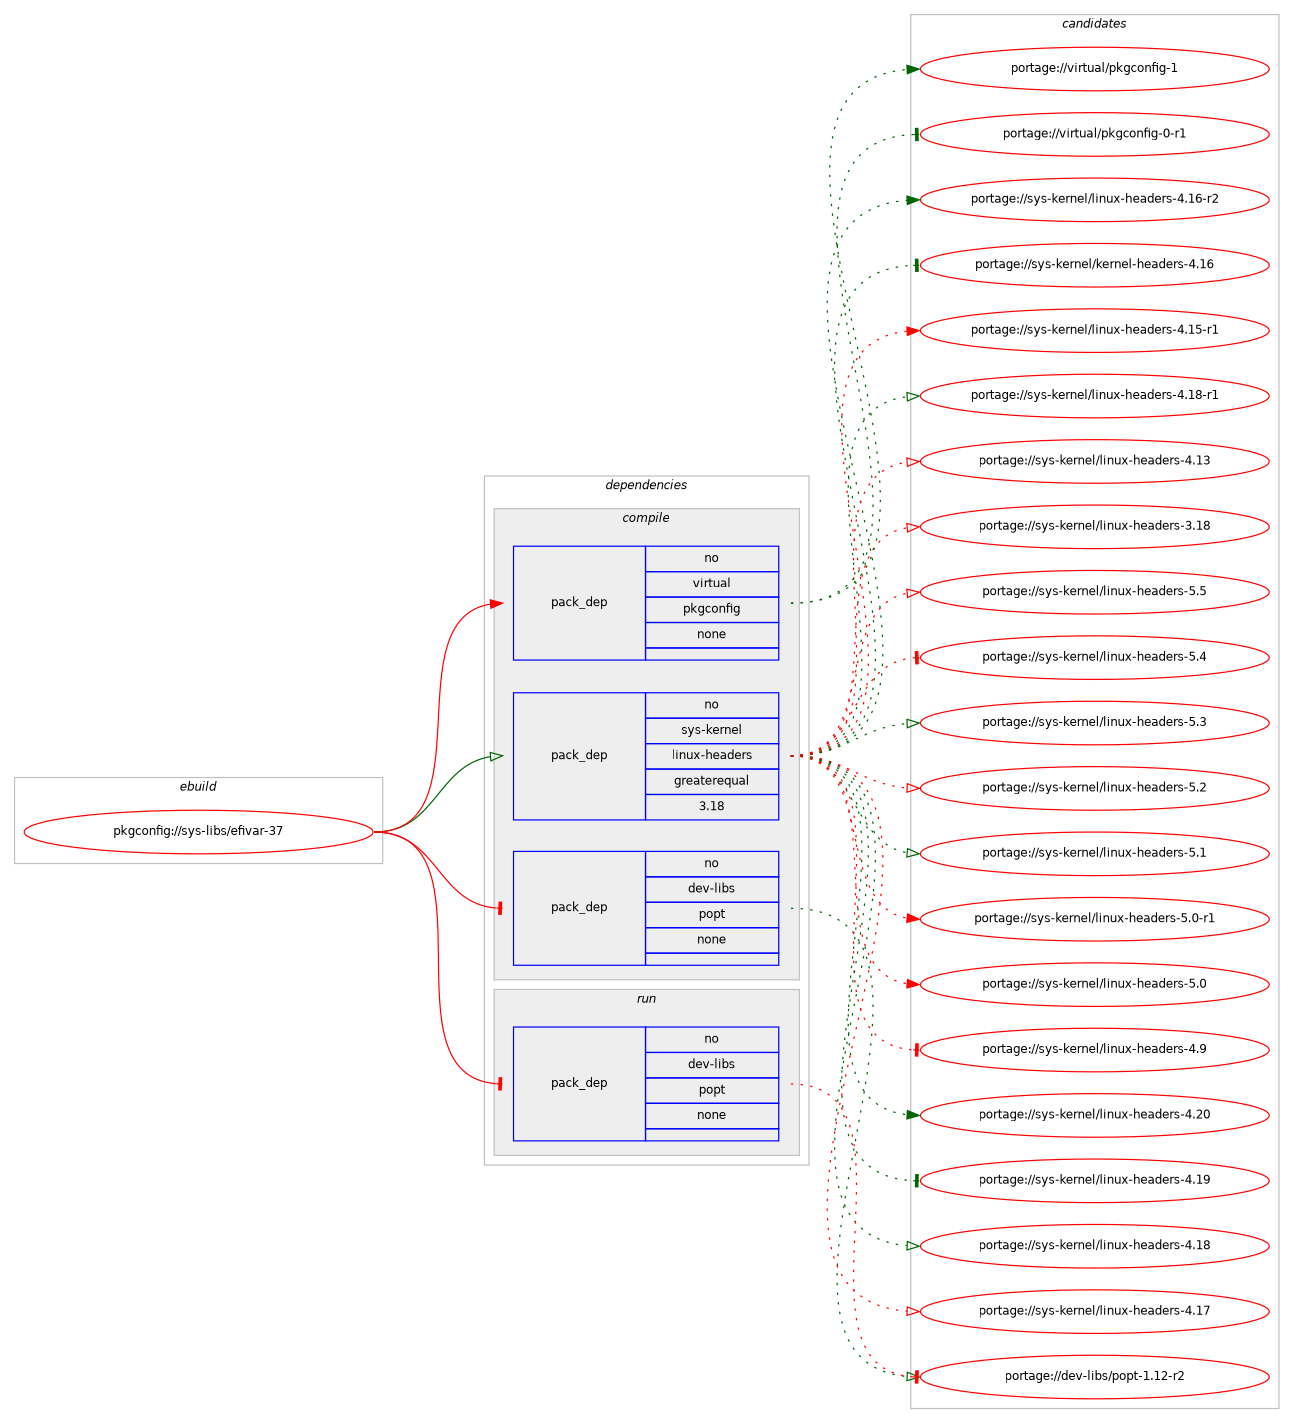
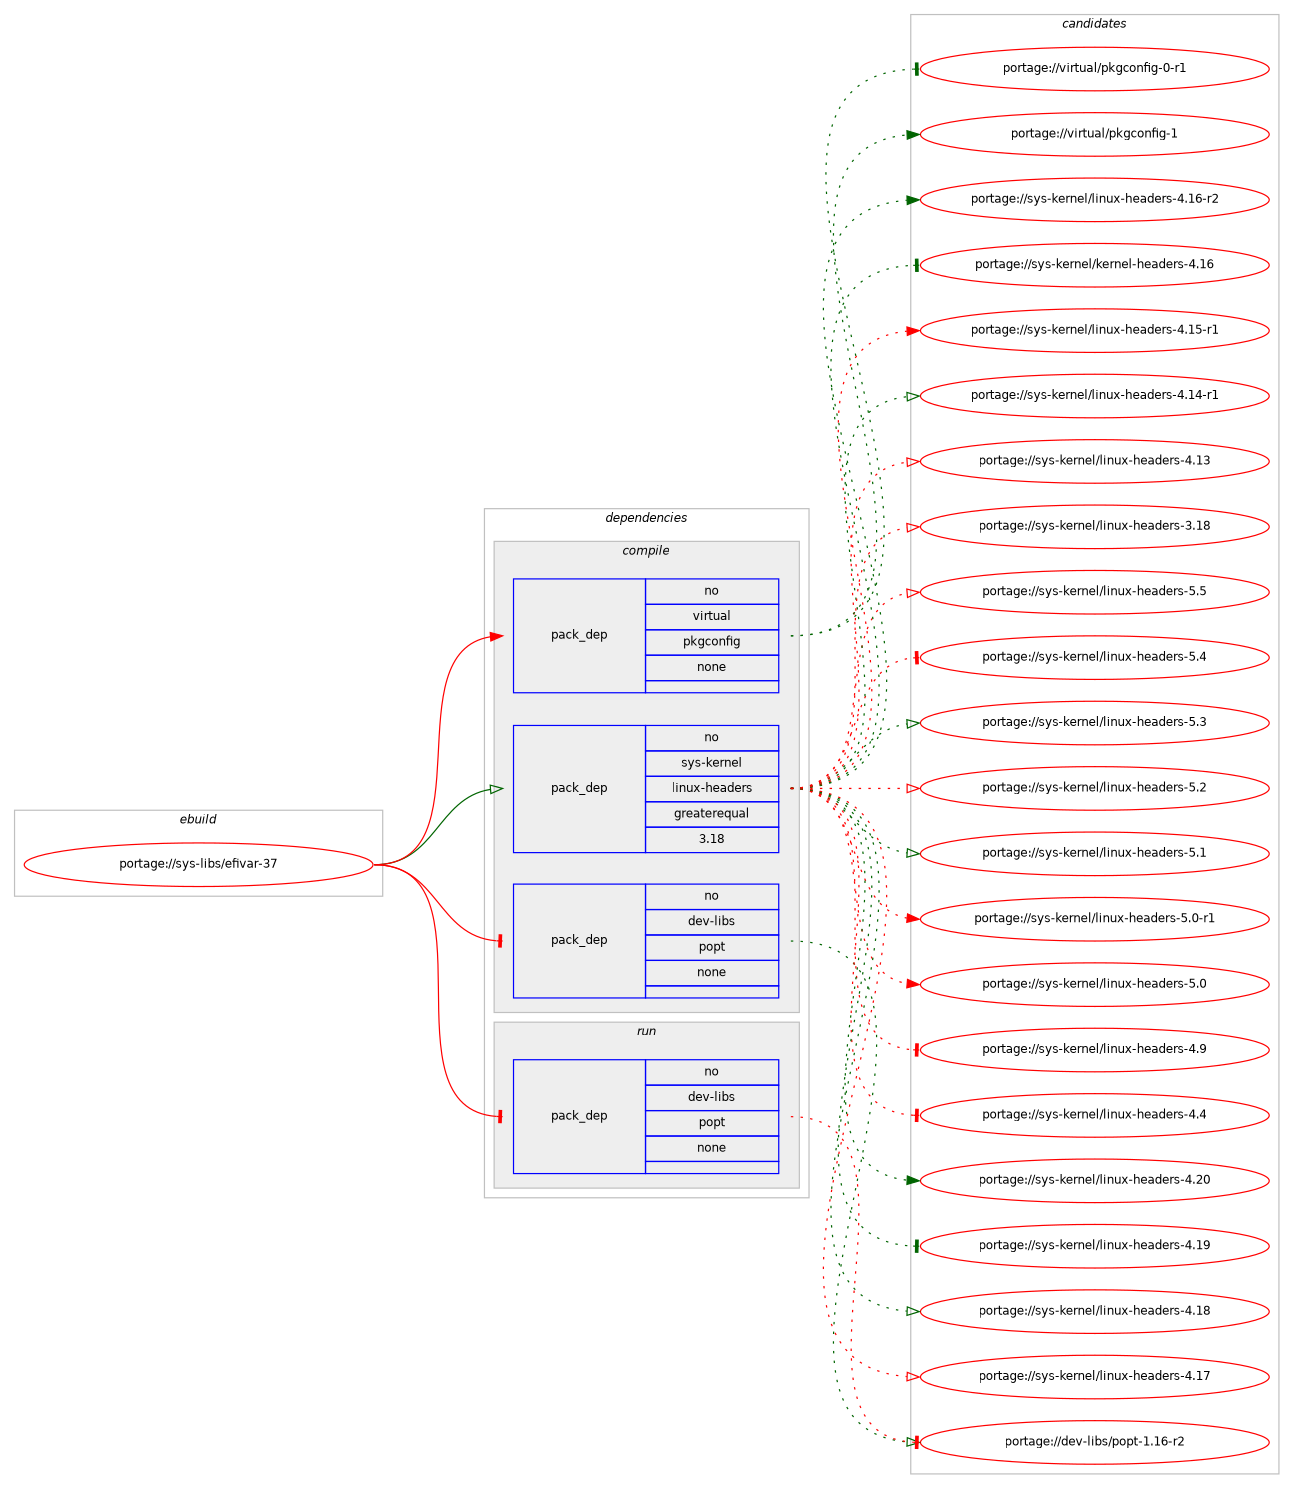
  digraph {
    compound=true
    concentrate=true
    fontname="DejaVu Sans"
    fontsize=10
    newrank=true
    rankdir=LR
    ranksep=1.5
    node [color=red fontname="DejaVu Sans" fontsize=10]
    edge [arrowhead=onormal color=red fontname="DejaVu Sans" headport=w style=dotted tailport=e weight=100]
-   n1 [label="pkgconfig://sys-libs/efivar-37" width=4]
+   n1 [label="portage://sys-libs/efivar-37" width=4]
    n2 [color=blue label=<<TABLE BORDER="0" CELLBORDER="1" CELLSPACING="0" CELLPADDING="4" WIDTH="220"><TR><TD ROWSPAN="6" CELLPADDING="30">pack_dep</TD></TR><TR><TD WIDTH="110">no</TD></TR><TR><TD>dev-libs</TD></TR><TR><TD>popt</TD></TR><TR><TD>none</TD></TR><TR><TD></TD></TR></TABLE>> shape=none]
    n3 [color=blue label=<<TABLE BORDER="0" CELLBORDER="1" CELLSPACING="0" CELLPADDING="4" WIDTH="220"><TR><TD ROWSPAN="6" CELLPADDING="30">pack_dep</TD></TR><TR><TD WIDTH="110">no</TD></TR><TR><TD>sys-kernel</TD></TR><TR><TD>linux-headers</TD></TR><TR><TD>greaterequal</TD></TR><TR><TD>3.18</TD></TR></TABLE>> shape=none]
    n4 [color=blue label=<<TABLE BORDER="0" CELLBORDER="1" CELLSPACING="0" CELLPADDING="4" WIDTH="220"><TR><TD ROWSPAN="6" CELLPADDING="30">pack_dep</TD></TR><TR><TD WIDTH="110">no</TD></TR><TR><TD>virtual</TD></TR><TR><TD>pkgconfig</TD></TR><TR><TD>none</TD></TR><TR><TD></TD></TR></TABLE>> shape=none]
    n5 [color=blue label=<<TABLE BORDER="0" CELLBORDER="1" CELLSPACING="0" CELLPADDING="4" WIDTH="220"><TR><TD ROWSPAN="6" CELLPADDING="30">pack_dep</TD></TR><TR><TD WIDTH="110">no</TD></TR><TR><TD>dev-libs</TD></TR><TR><TD>popt</TD></TR><TR><TD>none</TD></TR><TR><TD></TD></TR></TABLE>> shape=none]
-   n6 [label="portage://dev-libs/popt-1.12-r2" width=4]
+   n6 [label="portage://dev-libs/popt-1.16-r2" width=4]
    n7 [label="portage://sys-kernel/linux-headers-5.5" width=4]
    n8 [label="portage://sys-kernel/linux-headers-5.4" width=4]
    n9 [label="portage://sys-kernel/linux-headers-5.3" width=4]
    n10 [label="portage://sys-kernel/linux-headers-5.2" width=4]
    n11 [label="portage://sys-kernel/linux-headers-5.1" width=4]
    n12 [label="portage://sys-kernel/linux-headers-5.0-r1" width=4]
    n13 [label="portage://sys-kernel/linux-headers-5.0" width=4]
    n14 [label="portage://sys-kernel/linux-headers-4.9" width=4]
+   n15 [label="portage://sys-kernel/linux-headers-4.4" width=4]
    n16 [label="portage://sys-kernel/linux-headers-4.20" width=4]
    n17 [label="portage://sys-kernel/linux-headers-4.19" width=4]
    n18 [label="portage://sys-kernel/linux-headers-4.18" width=4]
    n19 [label="portage://sys-kernel/linux-headers-4.17" width=4]
    n20 [label="portage://sys-kernel/linux-headers-4.16-r2" width=4]
    n21 [label="portage://sys-kernel/kernel-headers-4.16" width=4]
    n22 [label="portage://sys-kernel/linux-headers-4.15-r1" width=4]
-   n23 [label="portage://sys-kernel/linux-headers-4.18-r1" width=4]
+   n23 [label="portage://sys-kernel/linux-headers-4.14-r1" width=4]
    n24 [label="portage://sys-kernel/linux-headers-4.13" width=4]
    n25 [label="portage://sys-kernel/linux-headers-3.18" width=4]
    n26 [label="portage://virtual/pkgconfig-1" width=4]
    n27 [label="portage://virtual/pkgconfig-0-r1" width=4]
    subgraph cluster_1 {
      color=gray
      label=<<i>ebuild</i>>
      rank=same
      n1
    }
    subgraph cluster_2 {
      color=gray
      label=<<i>dependencies</i>>
      subgraph cluster_3 {
        color=gray
        fillcolor="#eeeeee"
        label=<<i>compile</i>>
        style=filled
        subgraph sub_4 {
          color=gray
          fillcolor="#eeeeee"
          label=<<i>compile</i>>
          style=filled
          n2
        }
        subgraph sub_5 {
          color=gray
          fillcolor="#eeeeee"
          label=<<i>compile</i>>
          style=filled
          n3
        }
        subgraph sub_6 {
          color=gray
          fillcolor="#eeeeee"
          label=<<i>compile</i>>
          style=filled
          n4
        }
      }
      subgraph cluster_7 {
        color=gray
        fillcolor="#eeeeee"
        label=<<i>compile and run</i>>
        style=filled
      }
      subgraph cluster_8 {
        color=gray
        fillcolor="#eeeeee"
        label=<<i>run</i>>
        style=filled
        subgraph sub_9 {
          color=gray
          fillcolor="#eeeeee"
          label=<<i>run</i>>
          style=filled
          n5
        }
      }
    }
    subgraph cluster_10 {
      color=gray
      label=<<i>candidates</i>>
      rank=same
      subgraph sub_11 {
        color=black
        label=<<i>candidates</i>>
        nodesep=1
        rank=same
        n6
      }
      subgraph sub_12 {
        color=black
        label=<<i>candidates</i>>
        nodesep=1
        rank=same
        n7
        n8
        n9
        n10
        n11
        n12
        n13
        n14
+       n15
        n16
        n17
        n18
        n19
        n20
        n21
        n22
        n23
        n24
        n25
      }
      subgraph sub_13 {
        color=black
        label=<<i>candidates</i>>
        nodesep=1
        rank=same
        n26
        n27
      }
      subgraph sub_14 {
        color=black
        label=<<i>candidates</i>>
        nodesep=1
        rank=same
        n6
      }
    }
    n1 -> n2 [arrowhead=tee style=solid weight=20]
    n1 -> n3 [color=darkgreen style=solid weight=20]
    n1 -> n4 [arrowhead=normal style=solid weight=20]
    n1 -> n5 [arrowhead=tee style=solid weight=20]
    n2 -> n6 [color=darkgreen]
    n3 -> n7
    n3 -> n8 [arrowhead=tee]
    n3 -> n9 [color=darkgreen]
    n3 -> n10
    n3 -> n11 [color=darkgreen]
    n3 -> n12 [arrowhead=normal]
    n3 -> n13 [arrowhead=normal]
    n3 -> n14 [arrowhead=tee]
+   n3 -> n15 [arrowhead=tee]
    n3 -> n16 [arrowhead=normal color=darkgreen]
    n3 -> n17 [arrowhead=tee color=darkgreen]
    n3 -> n18 [color=darkgreen]
    n3 -> n19
    n3 -> n20 [arrowhead=normal color=darkgreen]
    n3 -> n21 [arrowhead=tee color=darkgreen]
    n3 -> n22 [arrowhead=normal]
    n3 -> n23 [color=darkgreen]
    n3 -> n24
    n3 -> n25
    n4 -> n26 [arrowhead=normal color=darkgreen]
    n4 -> n27 [arrowhead=tee color=darkgreen]
    n5 -> n6 [arrowhead=tee]
  }
